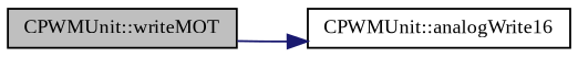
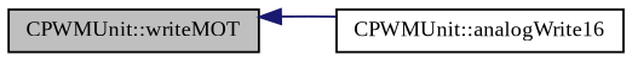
  digraph {
    rankdir=LR
    fontname="Liberation Serif"
    node [color=black fontname="Liberation Serif" fontsize=10 shape=record]
    n1 [fillcolor=grey75 fontcolor=black height=0.2 label="CPWMUnit::writeMOT" style=filled width=0.4]
    n2 [height=0.2 label="CPWMUnit::analogWrite16" width=0.4]
-   n1 -> n2 [color=midnightblue fontname="Liberation Serif" fontsize=10 labelfontname=Helvetica labelfontsize=10 style=solid]
+   n2 -> n1 [color=midnightblue fontname="Liberation Serif" fontsize=10 labelfontname=Helvetica labelfontsize=10 style=solid]
  }
